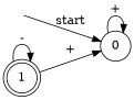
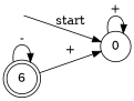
  digraph {
    rankdir=LR
    __start [shape=point style=invis]
    0 [shape=circle]
-   1 [shape=doublecircle]
+   1 [shape=doublecircle label=6]
    __start -> 0 [label=start]
    0 -> 0 [label="+"]
    1 -> 0 [label="+"]
    1 -> 1 [label="-"]
  }
